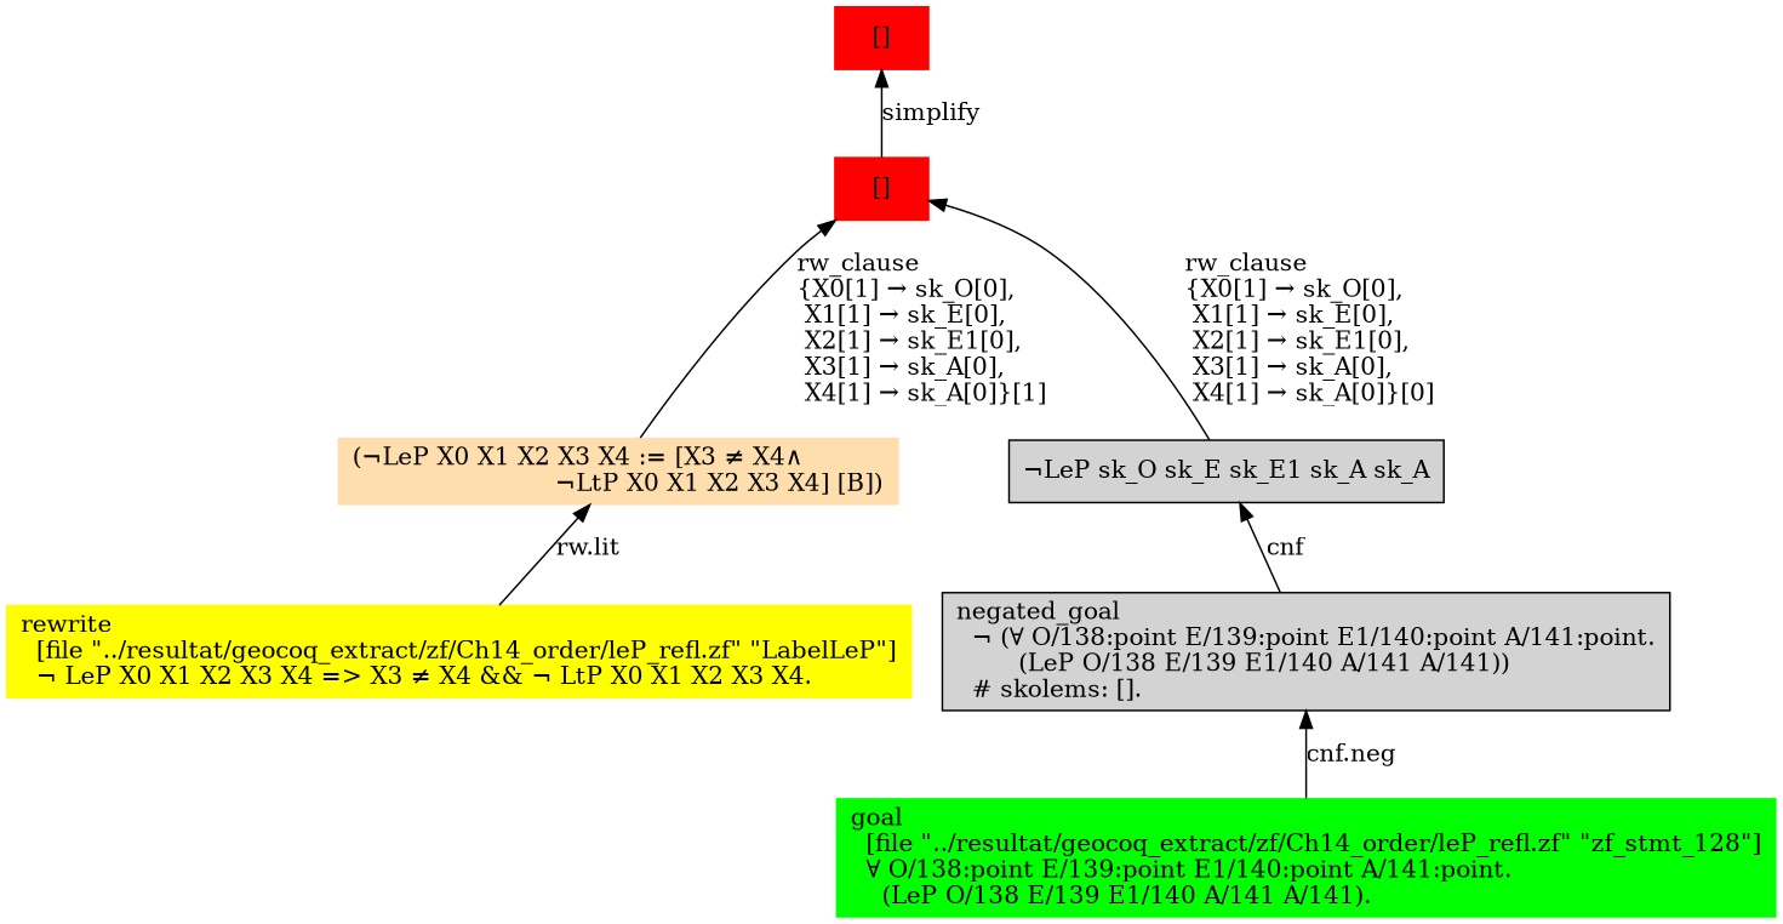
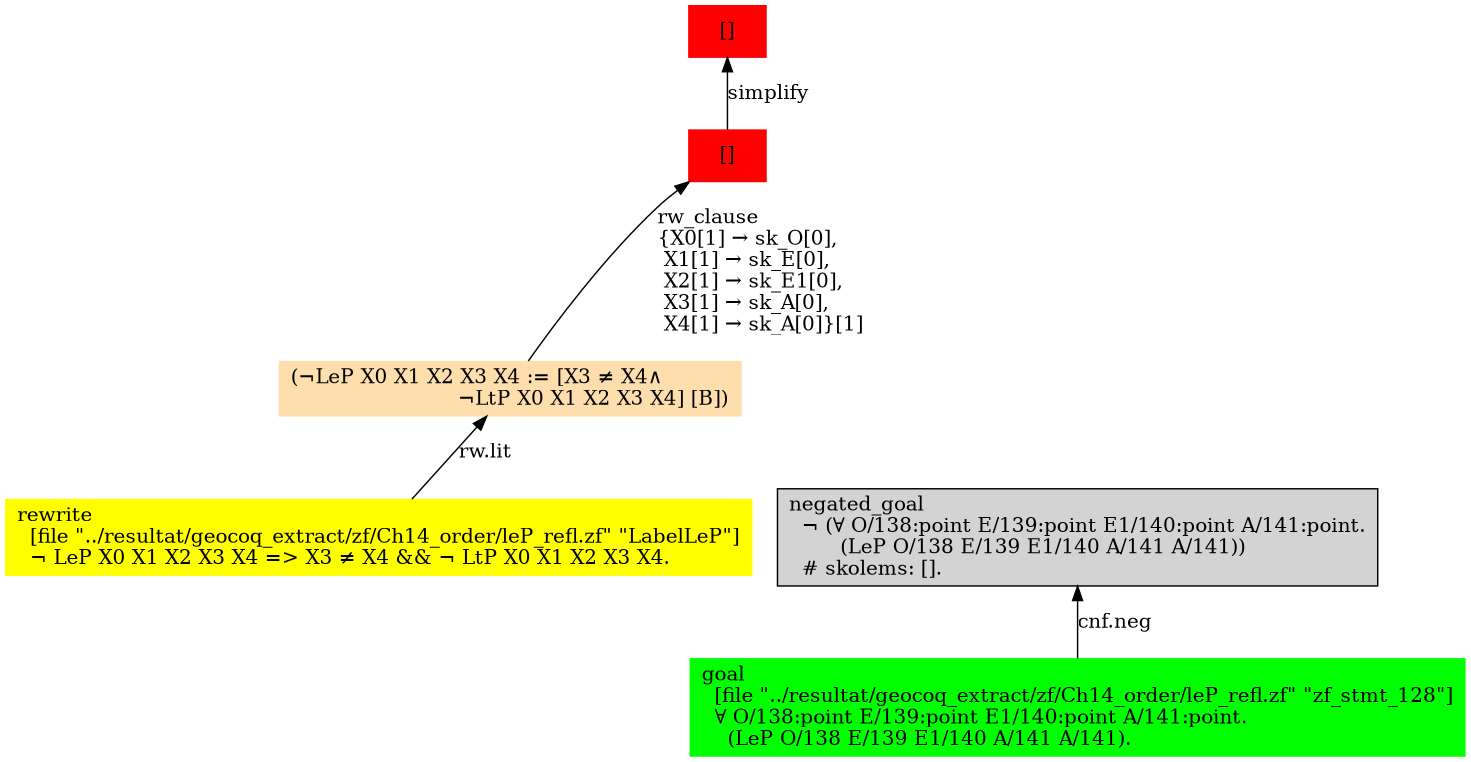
  digraph {
    node [shape=box style=filled]
    edge [dir=back]
    n1 [color=red label="[]"]
    n2 [color=red label="[]"]
    n3 [color=navajowhite label="(¬LeP X0 X1 X2 X3 X4 := [X3 ≠ X4∧\l                          ¬LtP X0 X1 X2 X3 X4] [B])\l"]
-   n4 [label="¬LeP sk_O sk_E sk_E1 sk_A sk_A\l"]
    n5 [color=yellow label="rewrite\l  [file \"../resultat/geocoq_extract/zf/Ch14_order/leP_refl.zf\" \"LabelLeP\"]\l  ¬ LeP X0 X1 X2 X3 X4 =\> X3 ≠ X4 && ¬ LtP X0 X1 X2 X3 X4.\l"]
    n6 [label="negated_goal\l  ¬ (∀ O/138:point E/139:point E1/140:point A/141:point.\l        (LeP O/138 E/139 E1/140 A/141 A/141))\l  # skolems: [].\l"]
    n7 [color=green label="goal\l  [file \"../resultat/geocoq_extract/zf/Ch14_order/leP_refl.zf\" \"zf_stmt_128\"]\l  ∀ O/138:point E/139:point E1/140:point A/141:point.\l    (LeP O/138 E/139 E1/140 A/141 A/141).\l"]
    n1 -> n2 [label=simplify]
    n2 -> n3 [label="rw_clause\l\{X0[1] → sk_O[0], \l X1[1] → sk_E[0], \l X2[1] → sk_E1[0], \l X3[1] → sk_A[0], \l X4[1] → sk_A[0]\}[1]\l"]
-   n2 -> n4 [label="rw_clause\l\{X0[1] → sk_O[0], \l X1[1] → sk_E[0], \l X2[1] → sk_E1[0], \l X3[1] → sk_A[0], \l X4[1] → sk_A[0]\}[0]\l"]
    n3 -> n5 [label="rw.lit"]
-   n4 -> n6 [label=cnf]
    n6 -> n7 [label="cnf.neg"]
  }
